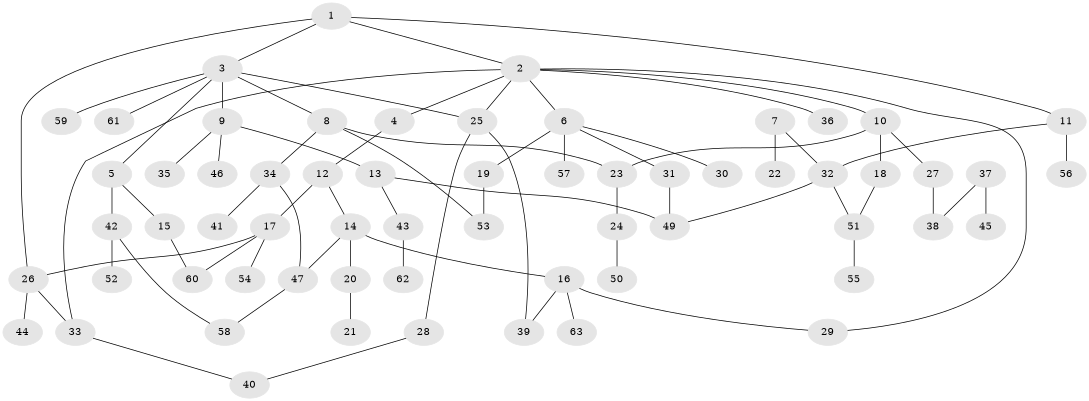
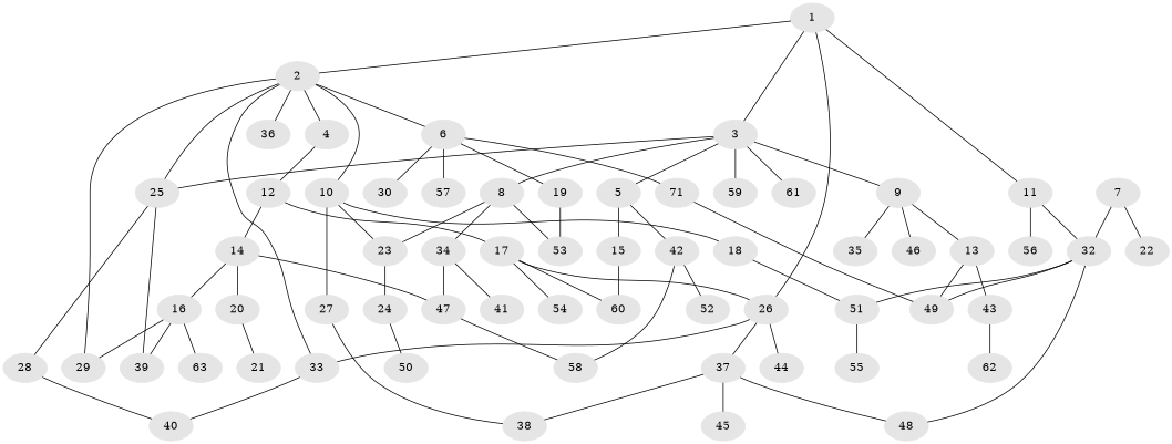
  graph {
    node [color=gray90 style=filled]
    1
    2
    3
    11
    26
    4
    6
    10
    25
    29
    33
    36
    5
    8
    59
    61
    9
    32
    56
    37
    44
    12
    19
    30
-   31
+   31 [label=71]
    57
    23
    18
    27
    39
    28
    40
    15
    42
    34
    53
    14
    17
    60
    52
    58
    7
    22
    49
    51
+   48
    13
    35
    46
    24
    47
    41
    43
    38
    16
    20
    54
    62
    63
    21
    55
    50
    45
    1 -- 2
    1 -- 3
    1 -- 11
    1 -- 26
    2 -- 4
    2 -- 6
    2 -- 10
    2 -- 25
    2 -- 29
    2 -- 33
    2 -- 36
    3 -- 25
    3 -- 5
    3 -- 8
    3 -- 59
    3 -- 61
    3 -- 9
    11 -- 32
    11 -- 56
    26 -- 33
+   26 -- 37
    26 -- 44
    4 -- 12
    6 -- 19
    6 -- 30
    6 -- 31
    6 -- 57
    10 -- 23
    10 -- 18
    10 -- 27
    25 -- 39
    25 -- 28
    33 -- 40
    5 -- 15
    5 -- 42
    8 -- 23
    8 -- 34
    8 -- 53
    9 -- 13
    9 -- 35
    9 -- 46
    32 -- 49
    32 -- 51
+   32 -- 48
+   37 -- 48
    37 -- 38
    37 -- 45
    12 -- 14
    12 -- 17
    19 -- 53
    31 -- 49
    23 -- 24
    18 -- 51
    27 -- 38
    28 -- 40
    15 -- 60
    42 -- 52
    42 -- 58
    34 -- 47
    34 -- 41
    14 -- 47
    14 -- 16
    14 -- 20
    17 -- 26
    17 -- 60
    17 -- 54
    7 -- 32
    7 -- 22
    51 -- 55
    13 -- 49
    13 -- 43
    24 -- 50
    47 -- 58
    43 -- 62
    16 -- 29
    16 -- 39
    16 -- 63
    20 -- 21
  }
